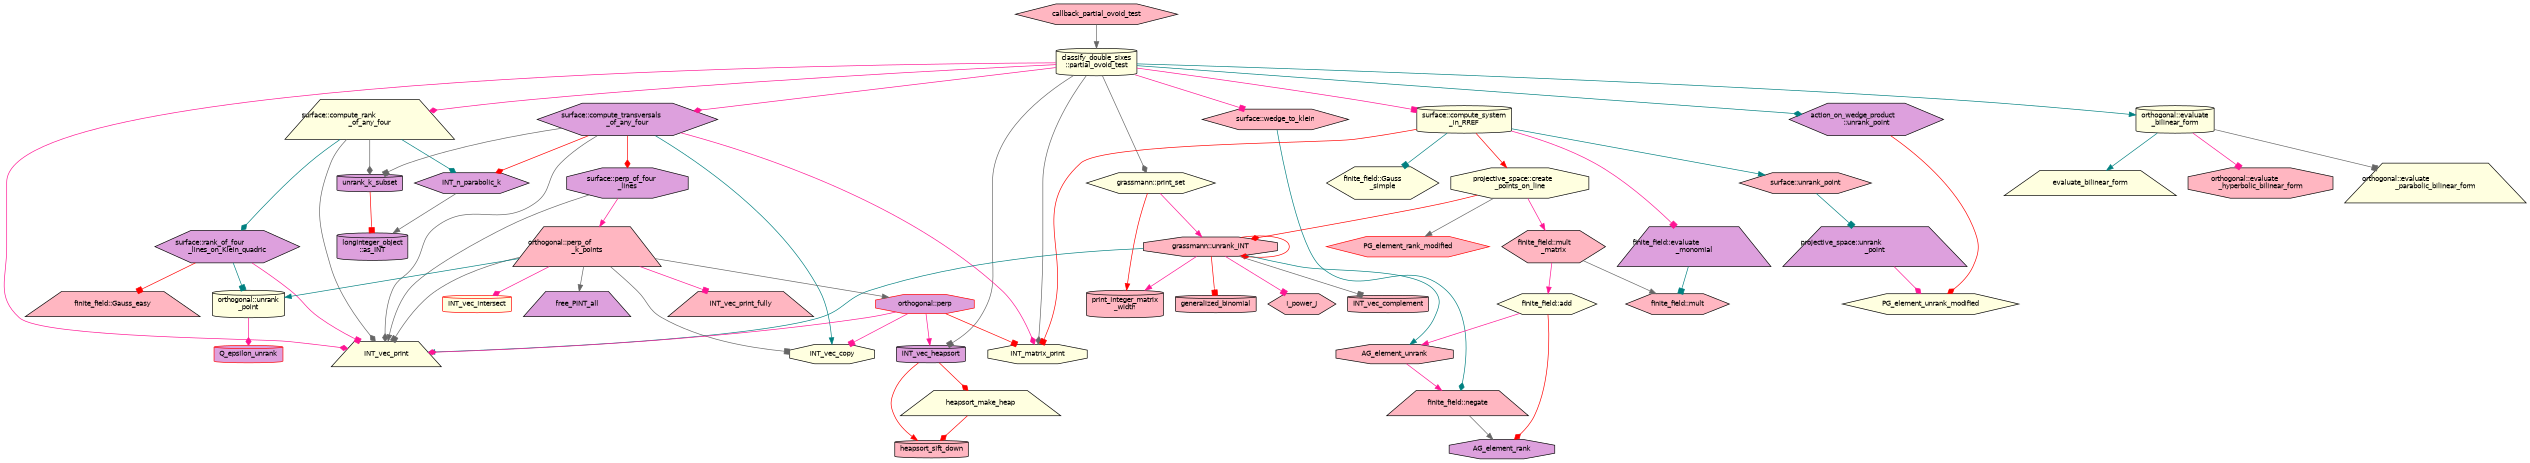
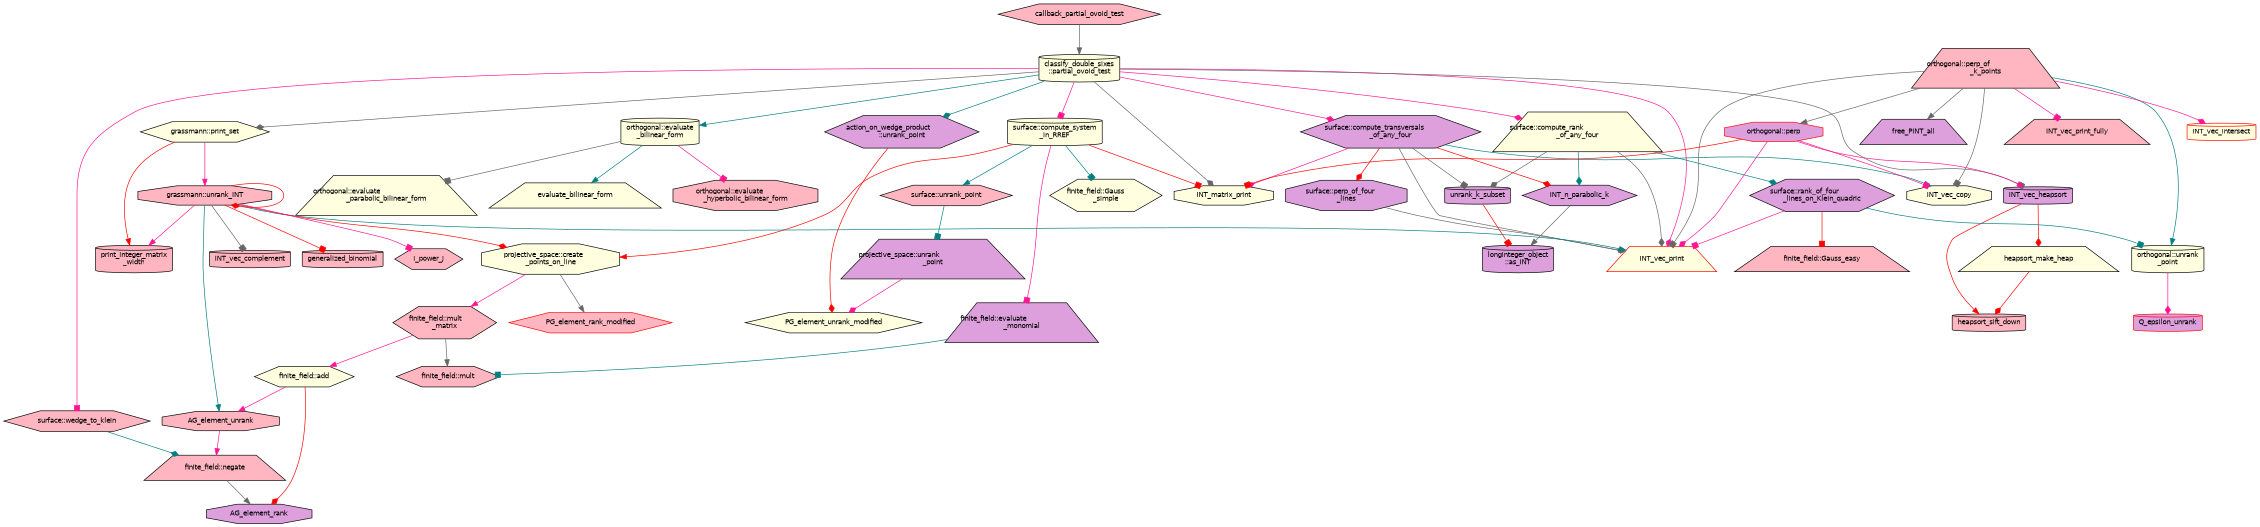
  digraph {
    rankdir=TB
    node [color=black fillcolor=lightpink fontname=Helvetica fontsize=10 shape=hexagon style=filled]
    edge [arrowhead=normal color=deeppink fontname=Helvetica fontsize=10 labelfontname=Helvetica labelfontsize=10 style=solid]
    n1 [fontcolor=black height=0.2 label=callback_partial_ovoid_test width=0.4]
    n2 [fillcolor=lightyellow height=0.2 label="classify_double_sixes\l::partial_ovoid_test" shape=cylinder width=0.4]
-   n3 [fillcolor=lightyellow height=0.2 label=INT_vec_print shape=trapezium width=0.4]
+   n3 [color=red fillcolor=lightyellow height=0.2 label=INT_vec_print shape=trapezium width=0.4]
    n4 [fillcolor=plum height=0.2 label="action_on_wedge_product\l::unrank_point" width=0.4]
    n5 [height=0.2 label="surface::wedge_to_klein" width=0.4]
    n6 [fillcolor=lightyellow height=0.2 label="orthogonal::evaluate\l_bilinear_form" shape=cylinder width=0.4]
    n7 [fillcolor=lightyellow height=0.2 label="surface::compute_rank\l_of_any_four" shape=trapezium width=0.4]
    n8 [fillcolor=plum height=0.2 label="surface::compute_transversals\l_of_any_four" width=0.4]
    n9 [fillcolor=lightyellow height=0.2 label=INT_matrix_print shape=octagon width=0.4]
    n10 [fillcolor=plum height=0.2 label=INT_vec_heapsort shape=cylinder width=0.4]
    n11 [fillcolor=lightyellow height=0.2 label="grassmann::print_set" width=0.4]
    n12 [fillcolor=lightyellow height=0.2 label="surface::compute_system\l_in_RREF" shape=cylinder width=0.4]
    n13 [fillcolor=lightyellow height=0.2 label=PG_element_unrank_modified width=0.4]
    n14 [height=0.2 label="finite_field::negate" shape=trapezium width=0.4]
    n15 [height=0.2 label="orthogonal::evaluate\l_hyperbolic_bilinear_form" shape=octagon width=0.4]
    n16 [fillcolor=lightyellow height=0.2 label="orthogonal::evaluate\l_parabolic_bilinear_form" shape=trapezium width=0.4]
    n17 [fillcolor=lightyellow height=0.2 label=evaluate_bilinear_form shape=trapezium width=0.4]
    n18 [fillcolor=plum height=0.2 label=INT_n_parabolic_k width=0.4]
    n19 [fillcolor=plum height=0.2 label=unrank_k_subset shape=cylinder width=0.4]
    n20 [fillcolor=plum height=0.2 label="surface::rank_of_four\l_lines_on_Klein_quadric" width=0.4]
    n21 [fillcolor=plum height=0.2 label="surface::perp_of_four\l_lines" shape=octagon width=0.4]
    n22 [fillcolor=lightyellow height=0.2 label=INT_vec_copy shape=octagon width=0.4]
    n23 [fillcolor=lightyellow height=0.2 label=heapsort_make_heap shape=trapezium width=0.4]
    n24 [height=0.2 label=heapsort_sift_down shape=cylinder width=0.4]
    n25 [height=0.2 label="grassmann::unrank_INT" shape=octagon width=0.4]
    n26 [height=0.2 label="print_integer_matrix\l_width" shape=cylinder width=0.4]
    n27 [fillcolor=lightyellow height=0.2 label="projective_space::create\l_points_on_line" shape=octagon width=0.4]
    n28 [height=0.2 label="surface::unrank_point" width=0.4]
    n29 [fillcolor=plum height=0.2 label="finite_field::evaluate\l_monomial" shape=trapezium width=0.4]
    n30 [fillcolor=lightyellow height=0.2 label="finite_field::Gauss\l_simple" width=0.4]
    n31 [fillcolor=plum height=0.2 label=AG_element_rank shape=octagon width=0.4]
    n32 [height=0.2 label=AG_element_unrank shape=octagon width=0.4]
    n33 [fillcolor=plum height=0.2 label="longinteger_object\l::as_INT" shape=cylinder width=0.4]
    n34 [fillcolor=lightyellow height=0.2 label="orthogonal::unrank\l_point" shape=cylinder width=0.4]
    n35 [height=0.2 label="finite_field::Gauss_easy" shape=trapezium width=0.4]
    n36 [color=red fillcolor=plum height=0.2 label=Q_epsilon_unrank shape=cylinder width=0.4]
    n37 [height=0.2 label="orthogonal::perp_of\l_k_points" shape=trapezium width=0.4]
    n38 [color=red fillcolor=plum height=0.2 label="orthogonal::perp" shape=octagon width=0.4]
    n39 [height=0.2 label=INT_vec_print_fully shape=trapezium width=0.4]
    n40 [color=red fillcolor=lightyellow height=0.2 label=INT_vec_intersect shape=cylinder width=0.4]
    n41 [fillcolor=plum height=0.2 label=free_PINT_all shape=trapezium width=0.4]
    n42 [height=0.2 label=generalized_binomial shape=cylinder width=0.4]
    n43 [height=0.2 label=i_power_j width=0.4]
    n44 [height=0.2 label=INT_vec_complement shape=cylinder width=0.4]
    n45 [height=0.2 label="finite_field::mult\l_matrix" width=0.4]
    n46 [color=red height=0.2 label=PG_element_rank_modified width=0.4]
    n47 [fillcolor=plum height=0.2 label="projective_space::unrank\l_point" shape=trapezium width=0.4]
    n48 [height=0.2 label="finite_field::mult" width=0.4]
    n49 [fillcolor=lightyellow height=0.2 label="finite_field::add" width=0.4]
    n1 -> n2 [color=gray40]
    n2 -> n3 [arrowhead=diamond]
    n2 -> n4 [arrowhead=diamond color=teal]
    n2 -> n5 [arrowhead=box]
    n2 -> n6 [color=teal]
    n2 -> n7 [arrowhead=diamond]
    n2 -> n8 [arrowhead=diamond]
    n2 -> n9 [arrowhead=diamond color=gray40]
    n2 -> n10 [arrowhead=box color=gray40]
    n2 -> n11 [arrowhead=diamond color=gray40]
    n2 -> n12 [arrowhead=box]
    n4 -> n13 [arrowhead=diamond color=red]
    n5 -> n14 [arrowhead=diamond color=teal]
    n6 -> n15 [arrowhead=box]
    n6 -> n16 [arrowhead=box color=gray40]
    n6 -> n17 [color=teal]
    n7 -> n3 [arrowhead=diamond color=gray40]
    n7 -> n18 [arrowhead=diamond color=teal]
    n7 -> n19 [arrowhead=diamond color=gray40]
    n7 -> n20 [arrowhead=diamond color=teal]
    n8 -> n3 [arrowhead=diamond color=gray40]
    n8 -> n9 [arrowhead=diamond]
    n8 -> n18 [arrowhead=diamond color=red]
    n8 -> n19 [arrowhead=box color=gray40]
    n8 -> n21 [arrowhead=diamond color=red]
    n8 -> n22 [color=teal]
    n10 -> n23 [arrowhead=diamond color=red]
    n10 -> n24 [color=red]
    n11 -> n25
    n11 -> n26 [color=red]
    n12 -> n9 [arrowhead=box color=red]
    n12 -> n27 [color=red]
    n12 -> n28 [color=teal]
    n12 -> n29 [arrowhead=box]
    n12 -> n30 [arrowhead=box color=teal]
    n14 -> n31 [color=gray40]
    n18 -> n33 [color=gray40]
    n19 -> n33 [arrowhead=box color=red]
    n20 -> n3 [arrowhead=box]
    n20 -> n34 [arrowhead=box color=teal]
    n20 -> n35 [arrowhead=box color=red]
    n21 -> n3 [color=gray40]
-   n21 -> n37
    n23 -> n24 [arrowhead=diamond color=red]
    n25 -> n3 [color=teal]
    n25 -> n25 [arrowhead=diamond color=red]
    n25 -> n26
    n25 -> n32 [color=teal]
    n25 -> n42 [arrowhead=box color=red]
    n25 -> n43 [arrowhead=box]
    n25 -> n44 [arrowhead=box color=gray40]
-   n27 -> n25 [arrowhead=diamond color=red]
+   n25 -> n27 [arrowhead=diamond color=red]
    n27 -> n45
    n27 -> n46 [color=gray40]
    n28 -> n47 [arrowhead=box color=teal]
    n29 -> n48 [arrowhead=box color=teal]
    n32 -> n14
    n34 -> n36 [arrowhead=diamond]
    n37 -> n3 [arrowhead=box color=gray40]
    n37 -> n22 [arrowhead=box color=gray40]
    n37 -> n34 [color=teal]
    n37 -> n38 [color=gray40]
    n37 -> n39 [arrowhead=box]
    n37 -> n40 [arrowhead=diamond]
    n37 -> n41 [color=gray40]
    n38 -> n3 [arrowhead=diamond]
    n38 -> n9 [arrowhead=box color=red]
    n38 -> n10
    n38 -> n22 [arrowhead=box]
    n45 -> n48 [color=gray40]
    n45 -> n49
    n47 -> n13 [arrowhead=diamond]
    n49 -> n31 [arrowhead=diamond color=red]
    n49 -> n32
  }
